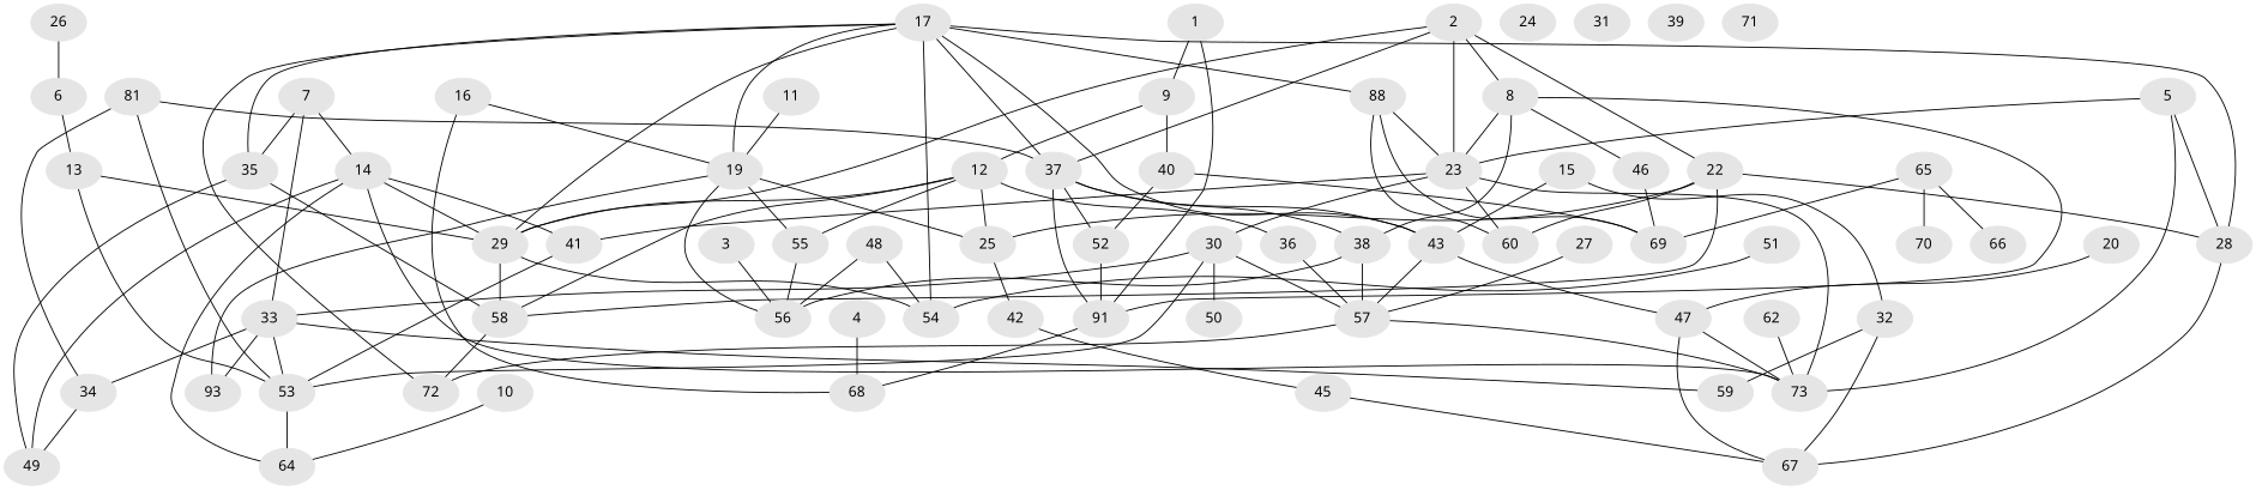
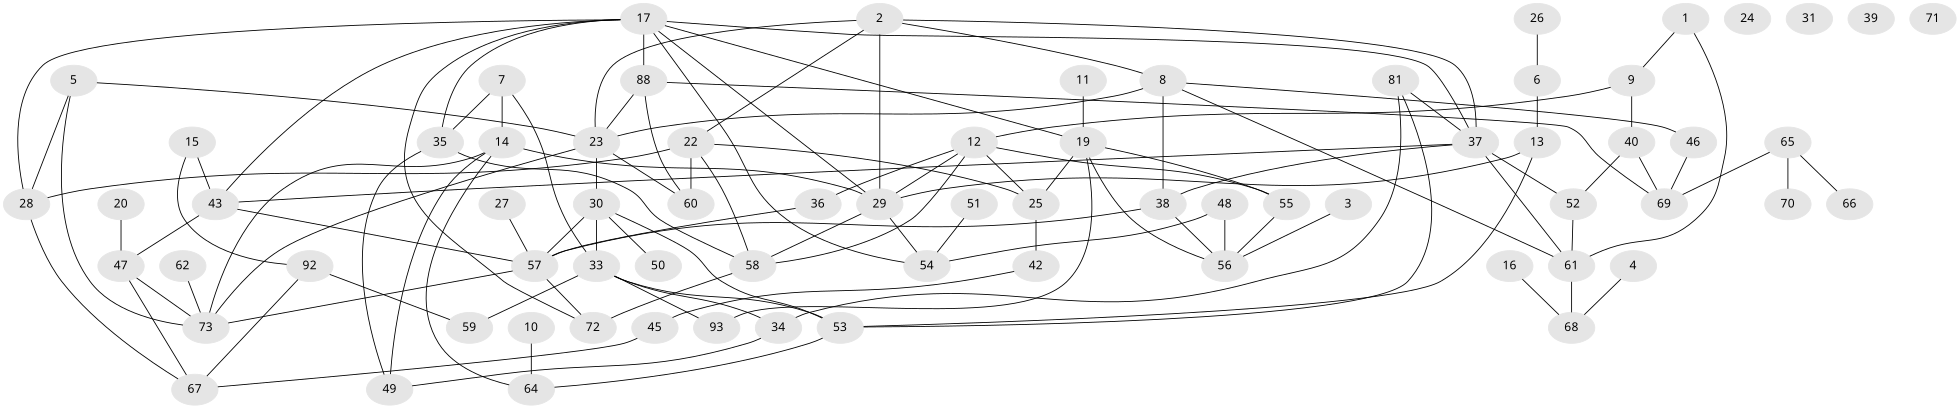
  graph {
    fontname="Noto Sans"
    node [color=gray90 fontname="Noto Sans" style=filled]
    edge [fontname="Noto Sans"]
    1
    9
-   61 [label=91]
+   61
    6
    13
    12
    40
    68
    2
    8
    22
    23
    29
    37
    38
    46
    28
    25
    58
    60
    73
-   41
    30
    54
    43
    52
    3
    56
    4
    5
    67
    53
    7
    14
    33
    35
    64
    49
    n39 [label=93]
    34
    59
    57
    69
    36
    55
    10
    11
    19
    42
    72
    15
-   32
+   32 [label=92]
    47
    16
    17
    n56 [label=88]
    20
    n58 [label=81]
    50
    24
    45
    26
    27
    31
    39
    48
    51
    62
    65
    66
    70
    71
    1 -- 9
    1 -- 61
    9 -- 12
    9 -- 40
    61 -- 68
    6 -- 13
    13 -- 29
    13 -- 53
    12 -- 29
    12 -- 25
    12 -- 58
    12 -- 36
    12 -- 55
    40 -- 52
    40 -- 69
    2 -- 8
    2 -- 22
    2 -- 23
    2 -- 29
    2 -- 37
    8 -- 61
    8 -- 23
    8 -- 38
    8 -- 46
    22 -- 28
    22 -- 25
    22 -- 58
    22 -- 60
    23 -- 60
    23 -- 73
-   23 -- 41
    23 -- 30
    29 -- 58
    29 -- 54
    37 -- 61
    37 -- 38
    37 -- 43
    37 -- 52
    38 -- 56
    38 -- 57
    46 -- 69
    28 -- 67
    25 -- 42
    58 -- 72
-   41 -- 53
    30 -- 53
    30 -- 33
    30 -- 57
    30 -- 50
    43 -- 57
    43 -- 47
    52 -- 61
    3 -- 56
    4 -- 68
    5 -- 23
    5 -- 28
    5 -- 73
    53 -- 64
    7 -- 14
    7 -- 33
    7 -- 35
    14 -- 29
    14 -- 73
-   14 -- 41
    14 -- 64
    14 -- 49
    33 -- 53
    33 -- n39
    33 -- 34
    33 -- 59
    35 -- 58
    35 -- 49
    34 -- 49
    57 -- 73
    57 -- 72
    36 -- 57
    55 -- 56
    10 -- 64
    11 -- 19
    19 -- 25
    19 -- 56
    19 -- n39
    19 -- 55
    42 -- 45
    15 -- 43
    15 -- 32
    32 -- 67
    32 -- 59
    47 -- 73
    47 -- 67
    16 -- 68
-   16 -- 19
    17 -- 29
    17 -- 37
    17 -- 28
    17 -- 54
    17 -- 43
    17 -- 35
    17 -- 19
    17 -- 72
    17 -- n56
    n56 -- 23
    n56 -- 60
    n56 -- 69
    20 -- 47
    n58 -- 37
    n58 -- 53
    n58 -- 34
    45 -- 67
    26 -- 6
    27 -- 57
    48 -- 54
    48 -- 56
    51 -- 54
    62 -- 73
    65 -- 69
    65 -- 66
    65 -- 70
  }
